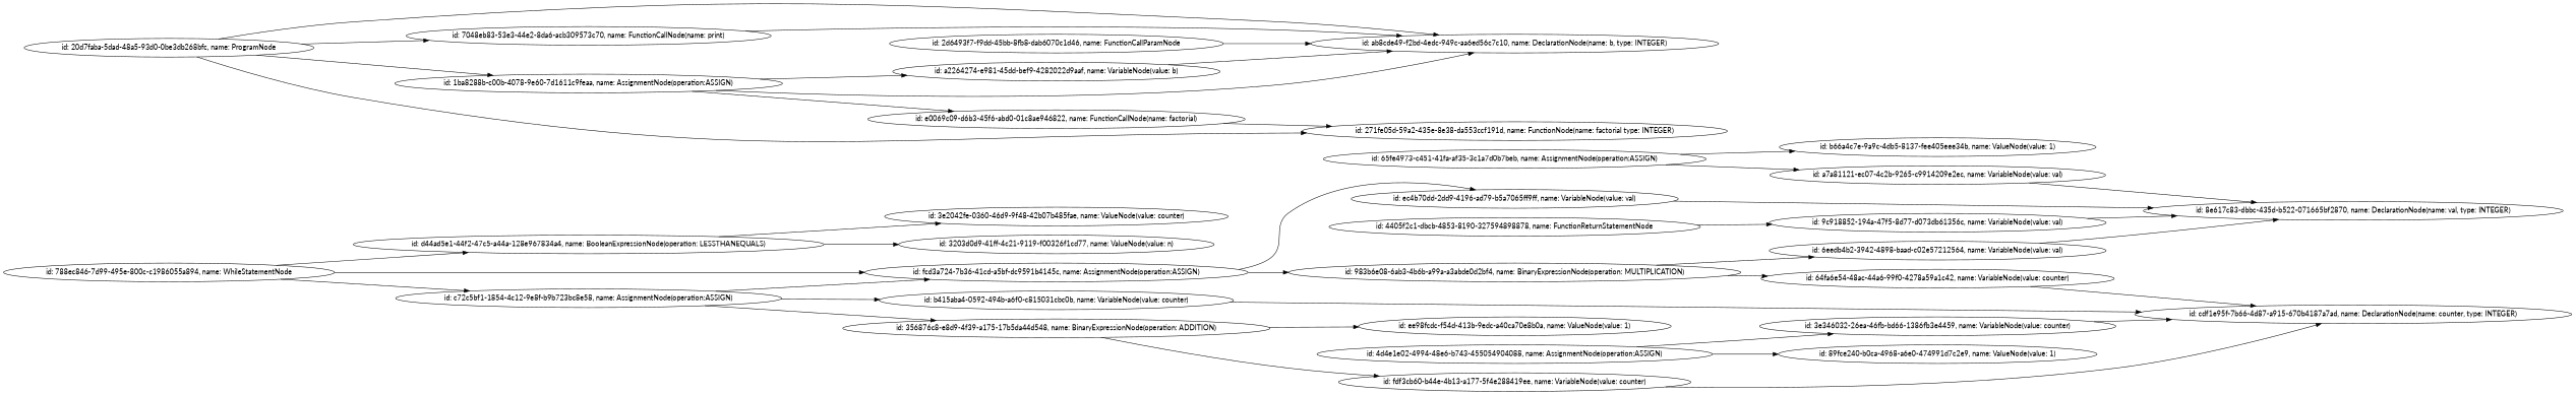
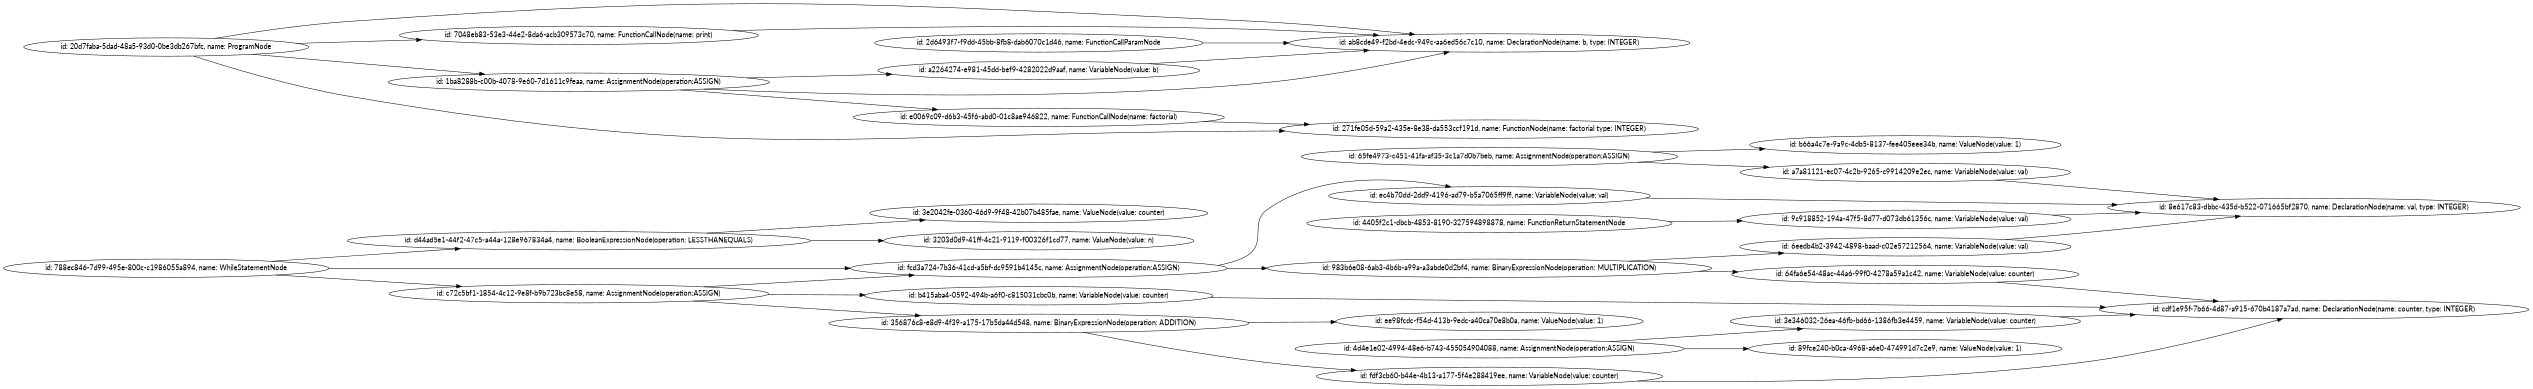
  digraph {
    rankdir=LR
    fontname=Lato
    node [fontname=Lato]
    edge [fontname=Lato]
    "id: 3e346032-26ea-46fb-bd66-1386fb3e4459, name: VariableNode(value: counter)"
    "id: cdf1e95f-7b66-4d87-a915-670b4187a7ad, name: DeclarationNode(name: counter, type: INTEGER)"
    "id: 788ec846-7d99-495e-800c-c1986055a894, name: WhileStatementNode"
    "id: fcd3a724-7b36-41cd-a5bf-dc9591b4145c, name: AssignmentNode(operation:ASSIGN)"
    "id: d44ad5e1-44f2-47c5-a44a-128e967834a4, name: BooleanExpressionNode(operation: LESSTHANEQUALS)"
    "id: c72c5bf1-1854-4c12-9e8f-b9b723bc8e58, name: AssignmentNode(operation:ASSIGN)"
    "id: 983b6e08-6ab3-4b6b-a99a-a3abde0d2bf4, name: BinaryExpressionNode(operation: MULTIPLICATION)"
    "id: ec4b70dd-2dd9-4196-ad79-b5a7065ff9ff, name: VariableNode(value: val)"
    "id: 3e2042fe-0360-46d9-9f48-42b07b485fae, name: ValueNode(value: counter)"
    "id: 3203d0d9-41ff-4c21-9119-f00326f1cd77, name: ValueNode(value: n)"
    "id: b415aba4-0592-494b-a6f0-c815031cbc0b, name: VariableNode(value: counter)"
    "id: 356876c8-e8d9-4f39-a175-17b5da44d548, name: BinaryExpressionNode(operation: ADDITION)"
    "id: 6eedb4b2-3942-4898-baad-c02e57212564, name: VariableNode(value: val)"
    "id: 64fa6e54-48ac-44a6-99f0-4278a59a1c42, name: VariableNode(value: counter)"
    "id: 8e617c83-dbbc-435d-b522-071665bf2870, name: DeclarationNode(name: val, type: INTEGER)"
    "id: 65fe4973-c451-41fa-af35-3c1a7d0b7beb, name: AssignmentNode(operation:ASSIGN)"
    "id: a7a81121-ec07-4c2b-9265-c9914209e2ec, name: VariableNode(value: val)"
    "id: b66a4c7e-9a9c-4db5-8137-fee405eee34b, name: ValueNode(value: 1)"
    "id: 1ba8288b-c00b-4078-9e60-7d1611c9feaa, name: AssignmentNode(operation:ASSIGN)"
    "id: a2264274-e981-45dd-bef9-4282022d9aaf, name: VariableNode(value: b)"
    "id: ab8cde49-f2bd-4edc-949c-aa6ed56c7c10, name: DeclarationNode(name: b, type: INTEGER)"
    "id: e0069c09-d6b3-45f6-abd0-01c8ae946822, name: FunctionCallNode(name: factorial)"
    "id: 271fe05d-59a2-435e-8e38-da553ccf191d, name: FunctionNode(name: factorial type: INTEGER)"
    "id: fdf3cb60-b44e-4b13-a177-5f4e288419ee, name: VariableNode(value: counter)"
-   "id: 20d7faba-5dad-48a5-93d0-0be3db267bfc, name: ProgramNode" [label="id: 20d7faba-5dad-48a5-93d0-0be3db268bfc, name: ProgramNode"]
+   "id: 20d7faba-5dad-48a5-93d0-0be3db267bfc, name: ProgramNode"
    "id: 7048eb83-53e3-44e2-8da6-acb309573c70, name: FunctionCallNode(name: print)"
    "id: ee98fcdc-f54d-413b-9edc-a40ca70e8b0a, name: ValueNode(value: 1)"
    "id: 4d4e1e02-4994-48e6-b743-455054904088, name: AssignmentNode(operation:ASSIGN)"
    "id: 89fce240-b0ca-4968-a6e0-474991d7c2e9, name: ValueNode(value: 1)"
    "id: 9c918852-194a-47f5-8d77-d073db61356c, name: VariableNode(value: val)"
    "id: 2d6493f7-f9dd-45bb-8fb8-dab6070c1d46, name: FunctionCallParamNode"
    "id: 4405f2c1-dbcb-4853-8190-327594898878, name: FunctionReturnStatementNode"
    "id: 3e346032-26ea-46fb-bd66-1386fb3e4459, name: VariableNode(value: counter)" -> "id: cdf1e95f-7b66-4d87-a915-670b4187a7ad, name: DeclarationNode(name: counter, type: INTEGER)"
    "id: 788ec846-7d99-495e-800c-c1986055a894, name: WhileStatementNode" -> "id: fcd3a724-7b36-41cd-a5bf-dc9591b4145c, name: AssignmentNode(operation:ASSIGN)"
    "id: 788ec846-7d99-495e-800c-c1986055a894, name: WhileStatementNode" -> "id: d44ad5e1-44f2-47c5-a44a-128e967834a4, name: BooleanExpressionNode(operation: LESSTHANEQUALS)"
    "id: 788ec846-7d99-495e-800c-c1986055a894, name: WhileStatementNode" -> "id: c72c5bf1-1854-4c12-9e8f-b9b723bc8e58, name: AssignmentNode(operation:ASSIGN)"
    "id: fcd3a724-7b36-41cd-a5bf-dc9591b4145c, name: AssignmentNode(operation:ASSIGN)" -> "id: 983b6e08-6ab3-4b6b-a99a-a3abde0d2bf4, name: BinaryExpressionNode(operation: MULTIPLICATION)"
    "id: fcd3a724-7b36-41cd-a5bf-dc9591b4145c, name: AssignmentNode(operation:ASSIGN)" -> "id: ec4b70dd-2dd9-4196-ad79-b5a7065ff9ff, name: VariableNode(value: val)"
    "id: d44ad5e1-44f2-47c5-a44a-128e967834a4, name: BooleanExpressionNode(operation: LESSTHANEQUALS)" -> "id: 3e2042fe-0360-46d9-9f48-42b07b485fae, name: ValueNode(value: counter)"
    "id: d44ad5e1-44f2-47c5-a44a-128e967834a4, name: BooleanExpressionNode(operation: LESSTHANEQUALS)" -> "id: 3203d0d9-41ff-4c21-9119-f00326f1cd77, name: ValueNode(value: n)"
    "id: c72c5bf1-1854-4c12-9e8f-b9b723bc8e58, name: AssignmentNode(operation:ASSIGN)" -> "id: fcd3a724-7b36-41cd-a5bf-dc9591b4145c, name: AssignmentNode(operation:ASSIGN)"
    "id: c72c5bf1-1854-4c12-9e8f-b9b723bc8e58, name: AssignmentNode(operation:ASSIGN)" -> "id: b415aba4-0592-494b-a6f0-c815031cbc0b, name: VariableNode(value: counter)"
    "id: c72c5bf1-1854-4c12-9e8f-b9b723bc8e58, name: AssignmentNode(operation:ASSIGN)" -> "id: 356876c8-e8d9-4f39-a175-17b5da44d548, name: BinaryExpressionNode(operation: ADDITION)"
    "id: 983b6e08-6ab3-4b6b-a99a-a3abde0d2bf4, name: BinaryExpressionNode(operation: MULTIPLICATION)" -> "id: 6eedb4b2-3942-4898-baad-c02e57212564, name: VariableNode(value: val)"
    "id: 983b6e08-6ab3-4b6b-a99a-a3abde0d2bf4, name: BinaryExpressionNode(operation: MULTIPLICATION)" -> "id: 64fa6e54-48ac-44a6-99f0-4278a59a1c42, name: VariableNode(value: counter)"
    "id: ec4b70dd-2dd9-4196-ad79-b5a7065ff9ff, name: VariableNode(value: val)" -> "id: 8e617c83-dbbc-435d-b522-071665bf2870, name: DeclarationNode(name: val, type: INTEGER)"
    "id: b415aba4-0592-494b-a6f0-c815031cbc0b, name: VariableNode(value: counter)" -> "id: cdf1e95f-7b66-4d87-a915-670b4187a7ad, name: DeclarationNode(name: counter, type: INTEGER)"
    "id: 356876c8-e8d9-4f39-a175-17b5da44d548, name: BinaryExpressionNode(operation: ADDITION)" -> "id: fdf3cb60-b44e-4b13-a177-5f4e288419ee, name: VariableNode(value: counter)"
    "id: 356876c8-e8d9-4f39-a175-17b5da44d548, name: BinaryExpressionNode(operation: ADDITION)" -> "id: ee98fcdc-f54d-413b-9edc-a40ca70e8b0a, name: ValueNode(value: 1)"
    "id: 6eedb4b2-3942-4898-baad-c02e57212564, name: VariableNode(value: val)" -> "id: 8e617c83-dbbc-435d-b522-071665bf2870, name: DeclarationNode(name: val, type: INTEGER)"
    "id: 64fa6e54-48ac-44a6-99f0-4278a59a1c42, name: VariableNode(value: counter)" -> "id: cdf1e95f-7b66-4d87-a915-670b4187a7ad, name: DeclarationNode(name: counter, type: INTEGER)"
    "id: 65fe4973-c451-41fa-af35-3c1a7d0b7beb, name: AssignmentNode(operation:ASSIGN)" -> "id: a7a81121-ec07-4c2b-9265-c9914209e2ec, name: VariableNode(value: val)"
    "id: 65fe4973-c451-41fa-af35-3c1a7d0b7beb, name: AssignmentNode(operation:ASSIGN)" -> "id: b66a4c7e-9a9c-4db5-8137-fee405eee34b, name: ValueNode(value: 1)"
    "id: a7a81121-ec07-4c2b-9265-c9914209e2ec, name: VariableNode(value: val)" -> "id: 8e617c83-dbbc-435d-b522-071665bf2870, name: DeclarationNode(name: val, type: INTEGER)"
    "id: 1ba8288b-c00b-4078-9e60-7d1611c9feaa, name: AssignmentNode(operation:ASSIGN)" -> "id: a2264274-e981-45dd-bef9-4282022d9aaf, name: VariableNode(value: b)"
    "id: 1ba8288b-c00b-4078-9e60-7d1611c9feaa, name: AssignmentNode(operation:ASSIGN)" -> "id: ab8cde49-f2bd-4edc-949c-aa6ed56c7c10, name: DeclarationNode(name: b, type: INTEGER)"
    "id: 1ba8288b-c00b-4078-9e60-7d1611c9feaa, name: AssignmentNode(operation:ASSIGN)" -> "id: e0069c09-d6b3-45f6-abd0-01c8ae946822, name: FunctionCallNode(name: factorial)"
    "id: a2264274-e981-45dd-bef9-4282022d9aaf, name: VariableNode(value: b)" -> "id: ab8cde49-f2bd-4edc-949c-aa6ed56c7c10, name: DeclarationNode(name: b, type: INTEGER)"
    "id: e0069c09-d6b3-45f6-abd0-01c8ae946822, name: FunctionCallNode(name: factorial)" -> "id: 271fe05d-59a2-435e-8e38-da553ccf191d, name: FunctionNode(name: factorial type: INTEGER)"
    "id: fdf3cb60-b44e-4b13-a177-5f4e288419ee, name: VariableNode(value: counter)" -> "id: cdf1e95f-7b66-4d87-a915-670b4187a7ad, name: DeclarationNode(name: counter, type: INTEGER)"
    "id: 20d7faba-5dad-48a5-93d0-0be3db267bfc, name: ProgramNode" -> "id: 1ba8288b-c00b-4078-9e60-7d1611c9feaa, name: AssignmentNode(operation:ASSIGN)"
    "id: 20d7faba-5dad-48a5-93d0-0be3db267bfc, name: ProgramNode" -> "id: ab8cde49-f2bd-4edc-949c-aa6ed56c7c10, name: DeclarationNode(name: b, type: INTEGER)"
    "id: 20d7faba-5dad-48a5-93d0-0be3db267bfc, name: ProgramNode" -> "id: 271fe05d-59a2-435e-8e38-da553ccf191d, name: FunctionNode(name: factorial type: INTEGER)"
    "id: 20d7faba-5dad-48a5-93d0-0be3db267bfc, name: ProgramNode" -> "id: 7048eb83-53e3-44e2-8da6-acb309573c70, name: FunctionCallNode(name: print)"
    "id: 7048eb83-53e3-44e2-8da6-acb309573c70, name: FunctionCallNode(name: print)" -> "id: ab8cde49-f2bd-4edc-949c-aa6ed56c7c10, name: DeclarationNode(name: b, type: INTEGER)"
    "id: 4d4e1e02-4994-48e6-b743-455054904088, name: AssignmentNode(operation:ASSIGN)" -> "id: 3e346032-26ea-46fb-bd66-1386fb3e4459, name: VariableNode(value: counter)"
    "id: 4d4e1e02-4994-48e6-b743-455054904088, name: AssignmentNode(operation:ASSIGN)" -> "id: 89fce240-b0ca-4968-a6e0-474991d7c2e9, name: ValueNode(value: 1)"
    "id: 9c918852-194a-47f5-8d77-d073db61356c, name: VariableNode(value: val)" -> "id: 8e617c83-dbbc-435d-b522-071665bf2870, name: DeclarationNode(name: val, type: INTEGER)"
    "id: 2d6493f7-f9dd-45bb-8fb8-dab6070c1d46, name: FunctionCallParamNode" -> "id: ab8cde49-f2bd-4edc-949c-aa6ed56c7c10, name: DeclarationNode(name: b, type: INTEGER)"
    "id: 4405f2c1-dbcb-4853-8190-327594898878, name: FunctionReturnStatementNode" -> "id: 9c918852-194a-47f5-8d77-d073db61356c, name: VariableNode(value: val)"
  }
